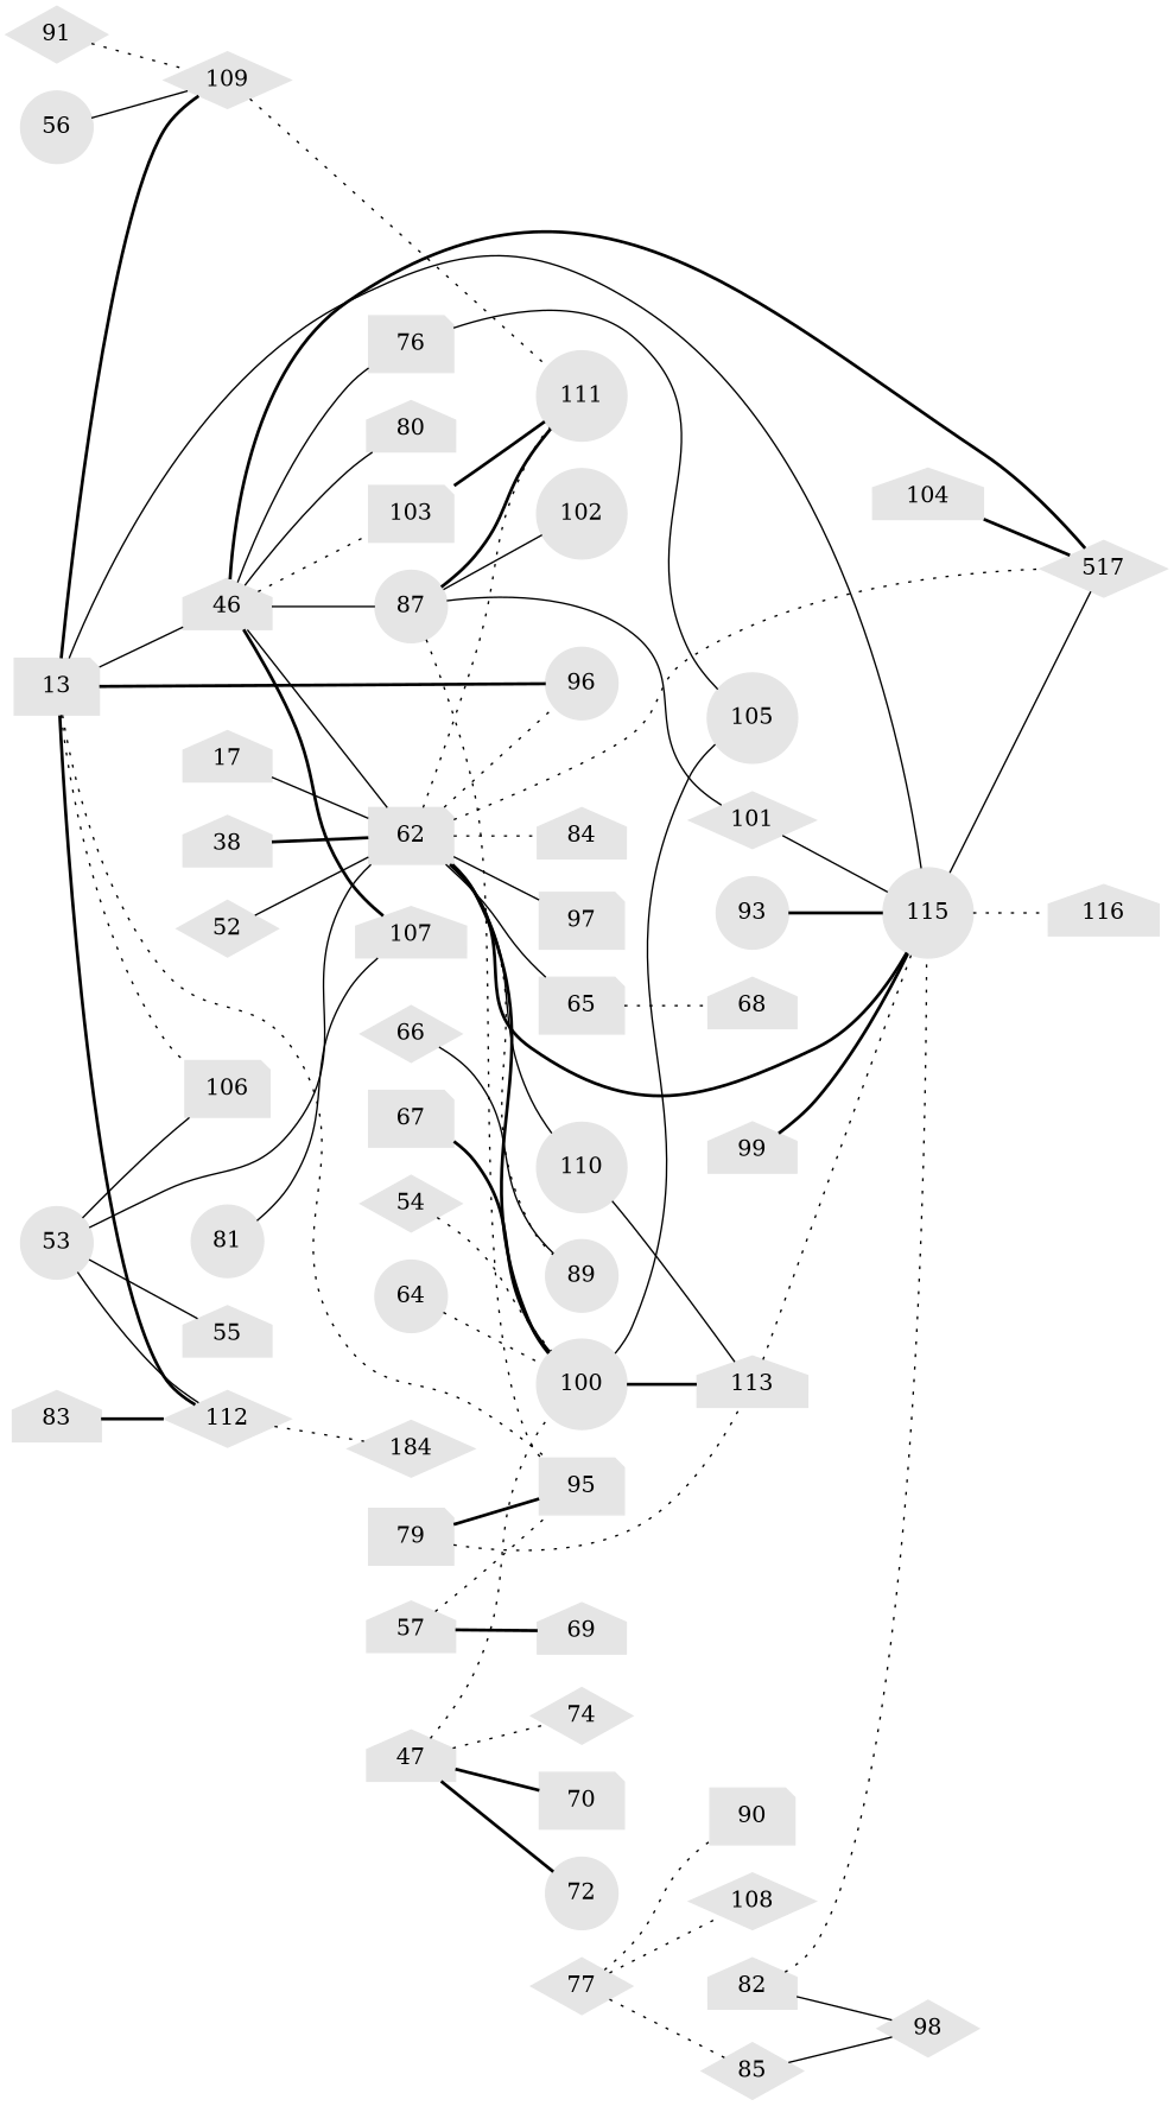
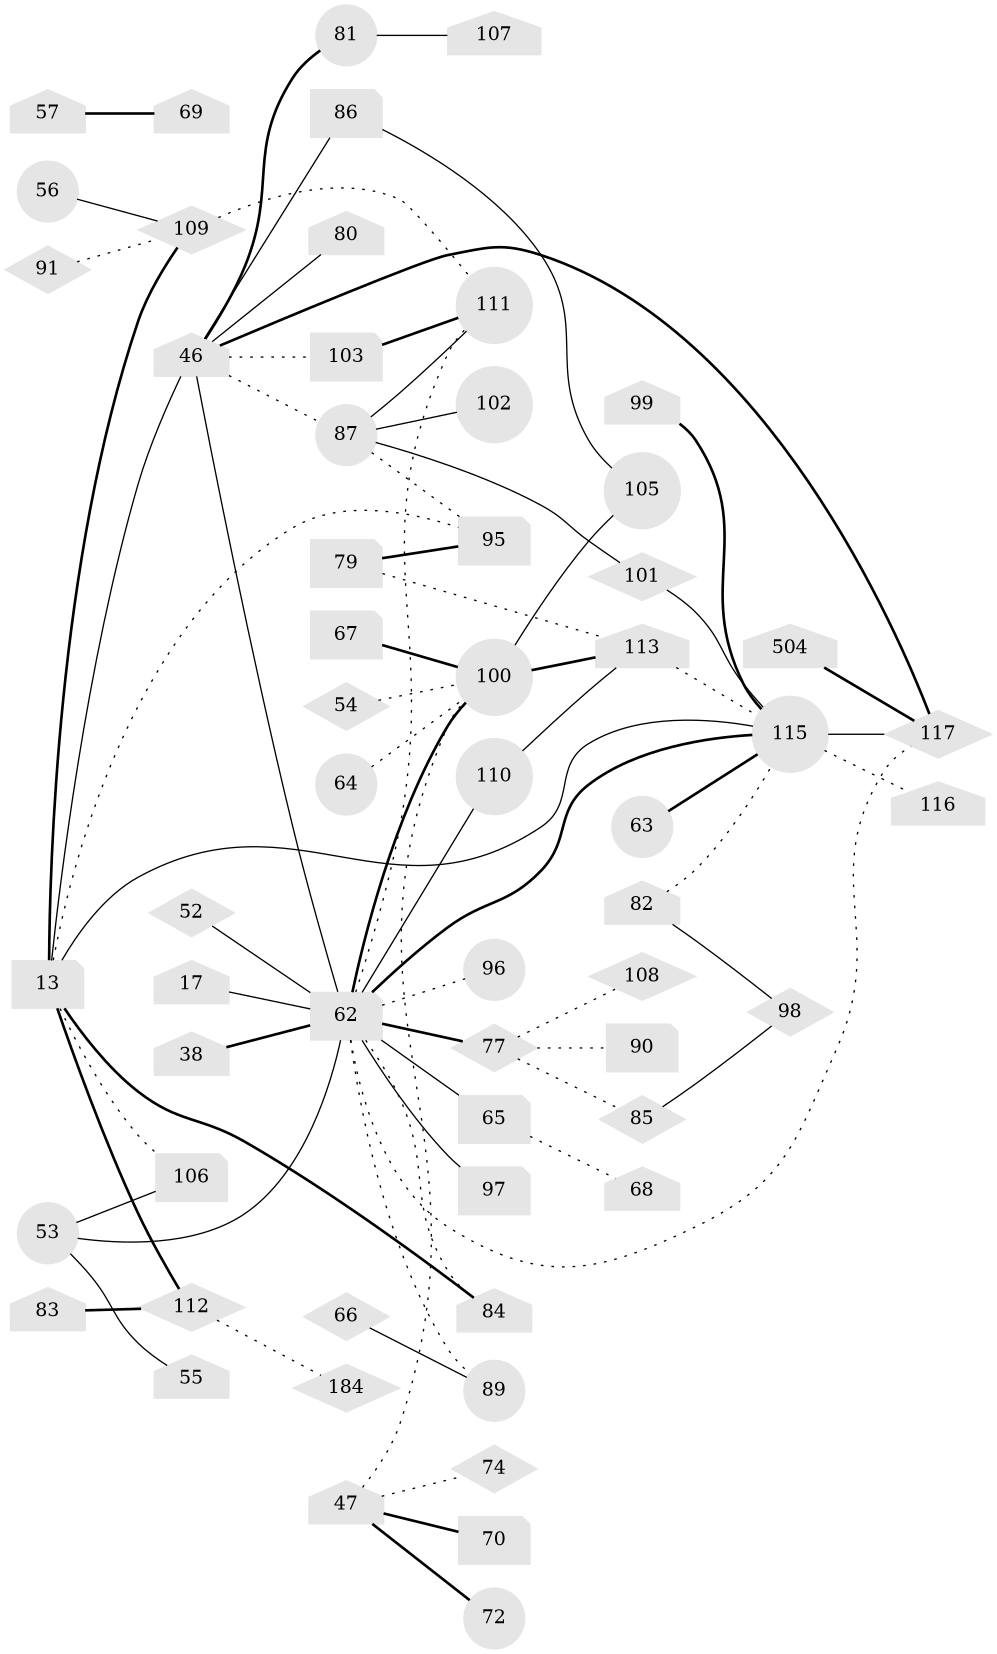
  graph {
    rankdir=LR
    node [color=gray90 shape=house style=filled]
    edge [style=solid]
    13 [shape=note super="+1"]
    46 [super="+24"]
    95 [shape=note super="+34+49"]
    96 [shape=circle super="+19"]
    106 [shape=note]
    109 [shape=diamond super="+18"]
    112 [shape=diamond super="+30+40"]
    115 [shape=circle super="+26+27+41+61"]
    62 [shape=note super="+48+36+7"]
    80
    81 [shape=circle]
-   86 [shape=note super="+39+78" label=76]
+   86 [shape=note super="+39+78"]
    87 [shape=circle super="+58"]
    103 [shape=note super="+66"]
-   117 [shape=diamond super="+92+60" label=517]
+   117 [shape=diamond super="+92+60"]
    111 [shape=circle super="+88+93"]
    n17 [label=184 shape=diamond]
    116
    100 [shape=circle super="+10+29"]
    65 [shape=note super="+25"]
    77 [shape=diamond super="+5+51"]
    84
    89 [shape=circle super="+73"]
    97 [shape=note]
    110 [shape=circle]
    17
    38
    107
    105 [shape=circle]
    101 [shape=diamond]
    102 [shape=circle]
    70 [shape=note]
    47
    72 [shape=circle]
    74 [shape=diamond]
    113 [super="+35+75+94"]
    52 [shape=diamond]
    53 [shape=circle super="+31"]
    55
    54 [shape=diamond]
    56 [shape=circle super="+33"]
    57
    69
    68
    85 [shape=diamond]
    90 [shape=note]
    108 [shape=diamond]
-   63 [shape=circle label=93]
+   63 [shape=circle]
    64 [shape=circle super="+42"]
    67 [shape=note]
    n51 [label=66 shape=diamond]
    98 [shape=diamond]
    79 [shape=note]
    82
    83
    91 [shape=diamond]
    99
-   104
+   104 [label=504]
    13 -- 46
    13 -- 95 [style=dotted]
-   13 -- 96 [style=bold weight=2]
+   13 -- 84 [style=bold weight=2]
    13 -- 106 [style=dotted]
    13 -- 109 [style=bold]
    13 -- 112 [style=bold]
    13 -- 115
    46 -- 62 [weight=2]
    46 -- 80
-   46 -- 107 [style=bold]
+   46 -- 81 [style=bold]
    46 -- 86
-   46 -- 87
+   46 -- 87 [style=dotted]
    46 -- 103 [style=dotted]
    46 -- 117 [style=bold]
    109 -- 111 [style=dotted]
    112 -- n17 [style=dotted]
    115 -- 117 [weight=2]
    115 -- 116 [style=dotted]
    62 -- 96 [style=dotted]
    62 -- 115 [style=bold]
    62 -- 117 [style=dotted weight=2]
    62 -- 111 [style=dotted weight=3]
    62 -- 100 [style=bold weight=2]
    62 -- 65
+   62 -- 77 [style=bold weight=3]
    62 -- 84 [style=dotted weight=2]
    62 -- 89 [style=dotted]
    62 -- 97
    62 -- 110
    81 -- 107
    86 -- 105
    87 -- 95 [style=dotted]
-   87 -- 111 [style=bold]
+   87 -- 111
    87 -- 101
    87 -- 102
    103 -- 111 [style=bold]
    100 -- 105
    100 -- 113 [style=bold weight=2]
    65 -- 68 [style=dotted]
    77 -- 85 [style=dotted]
    77 -- 90 [style=dotted]
    77 -- 108 [style=dotted]
    110 -- 113
    17 -- 62
    38 -- 62 [style=bold]
    101 -- 115
    47 -- 100 [style=dotted]
    47 -- 70 [style=bold]
    47 -- 72 [style=bold]
    47 -- 74 [style=dotted]
    113 -- 115 [style=dotted]
    52 -- 62
    53 -- 106
-   53 -- 112
    53 -- 62
    53 -- 55
    54 -- 100 [style=dotted]
    56 -- 109
-   57 -- 95 [style=dotted]
    57 -- 69 [style=bold]
    85 -- 98
    63 -- 115 [style=bold]
    64 -- 100 [style=dotted]
    67 -- 100 [style=bold]
    n51 -- 89
    79 -- 95 [style=bold]
    79 -- 113 [style=dotted]
    82 -- 115 [style=dotted]
    82 -- 98
    83 -- 112 [style=bold]
    91 -- 109 [style=dotted]
    99 -- 115 [style=bold]
    104 -- 117 [style=bold]
  }
